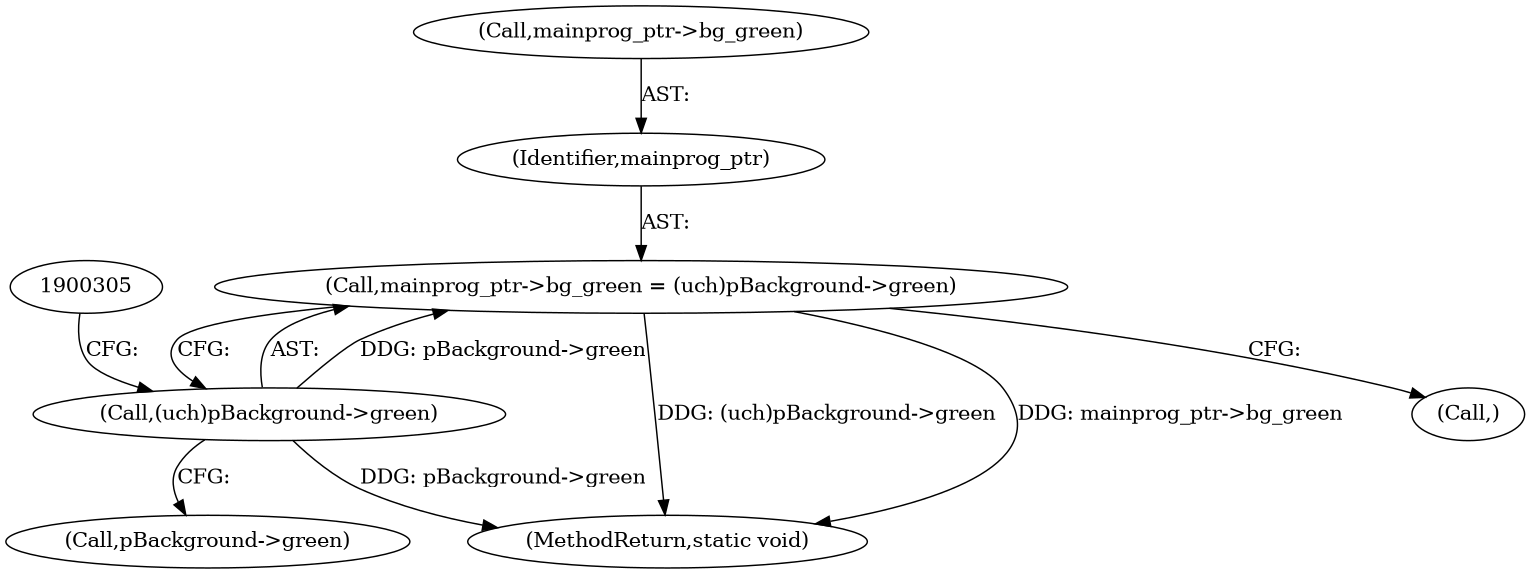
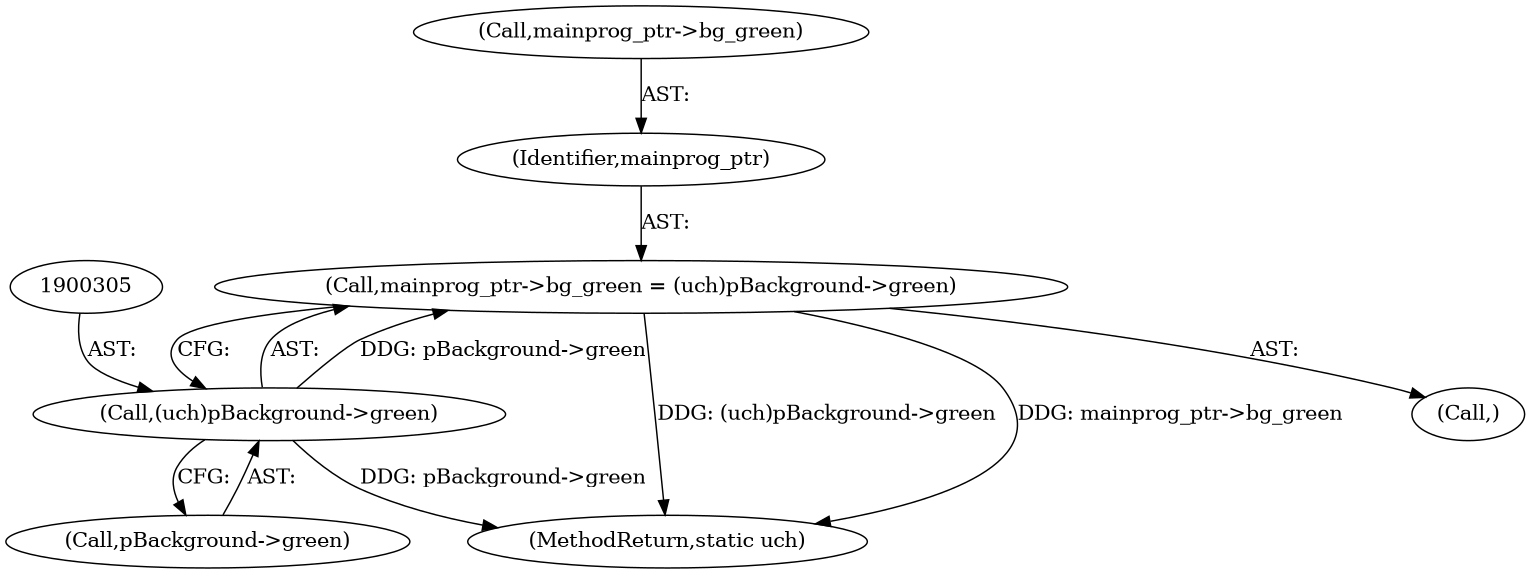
  digraph {
    n1 [label="(Call,mainprog_ptr->bg_green = (uch)pBackground->green)"]
    n2 [label="(Call,(uch)pBackground->green)"]
-   n3 [label="(MethodReturn,static void)"]
+   n3 [label="(MethodReturn,static uch)"]
    n4 [label="(Call,)"]
    n5 [label="(Call,pBackground->green)"]
    n6 [label="(Call,mainprog_ptr->bg_green)"]
    n7 [label="(Identifier,mainprog_ptr)"]
    n8 [label=1900305]
    n1 -> n2 [label="CFG: "]
    n1 -> n3 [label="DDG: (uch)pBackground->green"]
    n1 -> n3 [label="DDG: mainprog_ptr->bg_green"]
-   n1 -> n4 [label="CFG: "]
+   n1 -> n4 [label="AST: "]
    n2 -> n1 [label="AST: "]
    n2 -> n1 [label="DDG: pBackground->green"]
    n2 -> n3 [label="DDG: pBackground->green"]
    n2 -> n5 [label="CFG: "]
+   n5 -> n2 [label="AST: "]
    n6 -> n7 [label="AST: "]
    n7 -> n1 [label="AST: "]
-   n8 -> n2 [label="CFG: "]
+   n8 -> n2 [label="AST: "]
  }
